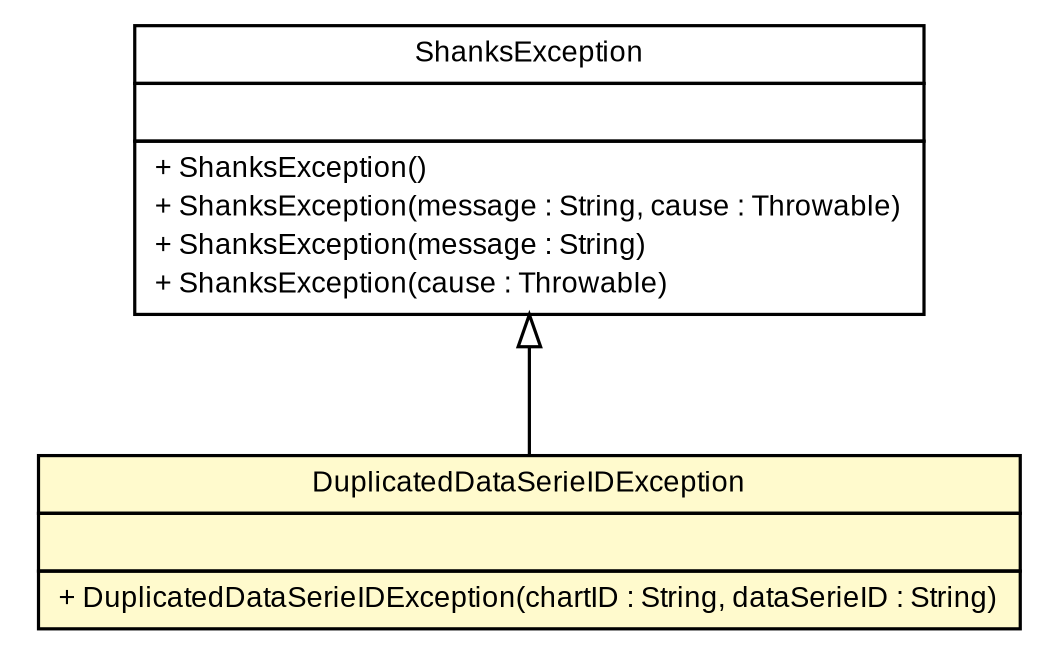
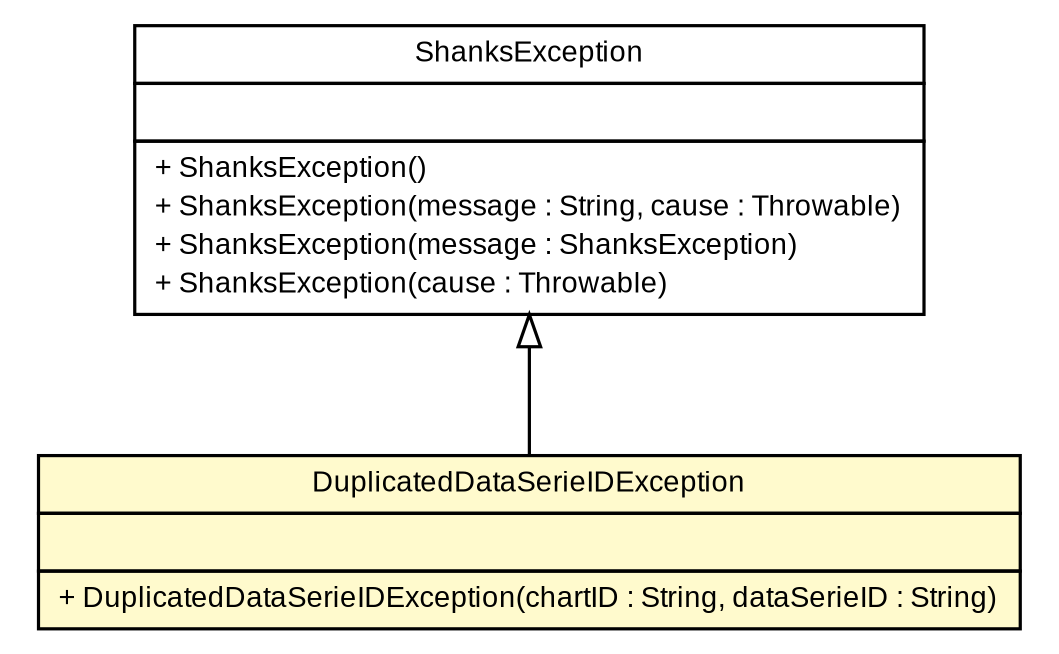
  digraph {
    nodesep=0.25
    ranksep=0.5
    node [fontcolor=black fontname=arial fontsize=9.0 shape=plaintext]
-   n1 [label=<<table title="es.upm.dit.gsi.shanks.exception.ShanksException" border="0" cellborder="1" cellspacing="0" cellpadding="2" port="p" href="../../../../exception/ShanksException.html"> 		<tr><td><table border="0" cellspacing="0" cellpadding="1"> <tr><td align="center" balign="center"> ShanksException </td></tr> 		</table></td></tr> 		<tr><td><table border="0" cellspacing="0" cellpadding="1"> <tr><td align="left" balign="left">  </td></tr> 		</table></td></tr> 		<tr><td><table border="0" cellspacing="0" cellpadding="1"> <tr><td align="left" balign="left"> + ShanksException() </td></tr> <tr><td align="left" balign="left"> + ShanksException(message : String, cause : Throwable) </td></tr> <tr><td align="left" balign="left"> + ShanksException(message : String) </td></tr> <tr><td align="left" balign="left"> + ShanksException(cause : Throwable) </td></tr> 		</table></td></tr> 		</table>>]
+   n1 [label=<<table title="es.upm.dit.gsi.shanks.exception.ShanksException" border="0" cellborder="1" cellspacing="0" cellpadding="2" port="p" href="../../../../exception/ShanksException.html"> 		<tr><td><table border="0" cellspacing="0" cellpadding="1"> <tr><td align="center" balign="center"> ShanksException </td></tr> 		</table></td></tr> 		<tr><td><table border="0" cellspacing="0" cellpadding="1"> <tr><td align="left" balign="left">  </td></tr> 		</table></td></tr> 		<tr><td><table border="0" cellspacing="0" cellpadding="1"> <tr><td align="left" balign="left"> + ShanksException() </td></tr> <tr><td align="left" balign="left"> + ShanksException(message : String, cause : Throwable) </td></tr> <tr><td align="left" balign="left"> + ShanksException(message : ShanksException) </td></tr> <tr><td align="left" balign="left"> + ShanksException(cause : Throwable) </td></tr> 		</table></td></tr> 		</table>>]
    n2 [label=<<table title="es.upm.dit.gsi.shanks.model.scenario.portrayal.exception.DuplicatedDataSerieIDException" border="0" cellborder="1" cellspacing="0" cellpadding="2" port="p" bgcolor="lemonChiffon" href="./DuplicatedDataSerieIDException.html"> 		<tr><td><table border="0" cellspacing="0" cellpadding="1"> <tr><td align="center" balign="center"> DuplicatedDataSerieIDException </td></tr> 		</table></td></tr> 		<tr><td><table border="0" cellspacing="0" cellpadding="1"> <tr><td align="left" balign="left">  </td></tr> 		</table></td></tr> 		<tr><td><table border="0" cellspacing="0" cellpadding="1"> <tr><td align="left" balign="left"> + DuplicatedDataSerieIDException(chartID : String, dataSerieID : String) </td></tr> 		</table></td></tr> 		</table>>]
    n1 -> n2 [arrowtail=empty dir=back fontname=arial fontsize=10 headport=p labelfontname=arial labelfontsize=10 tailport=p]
  }
